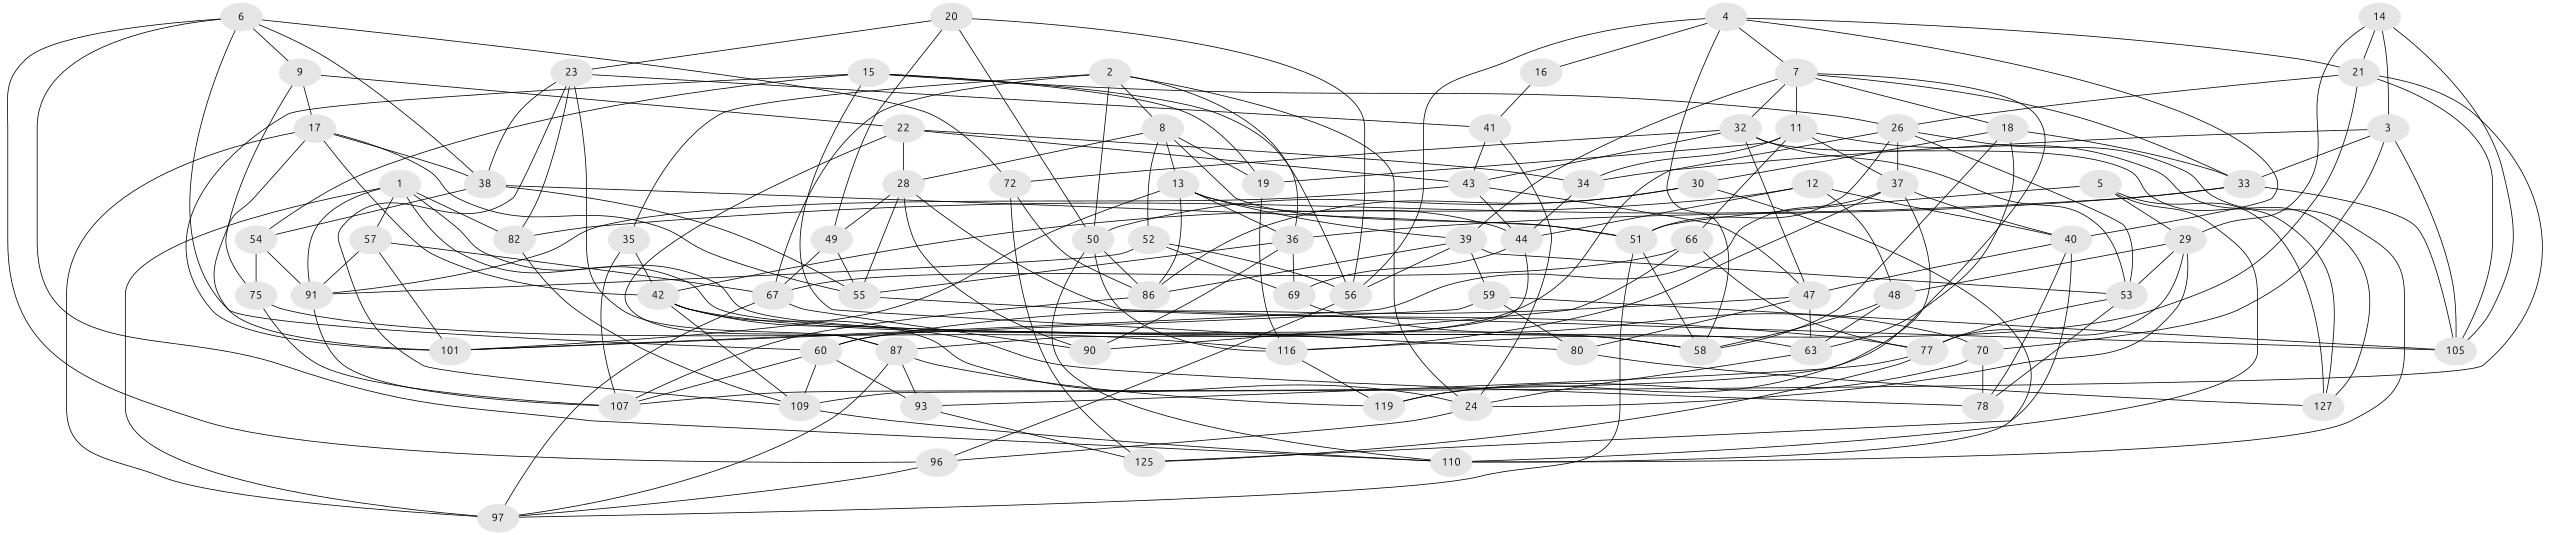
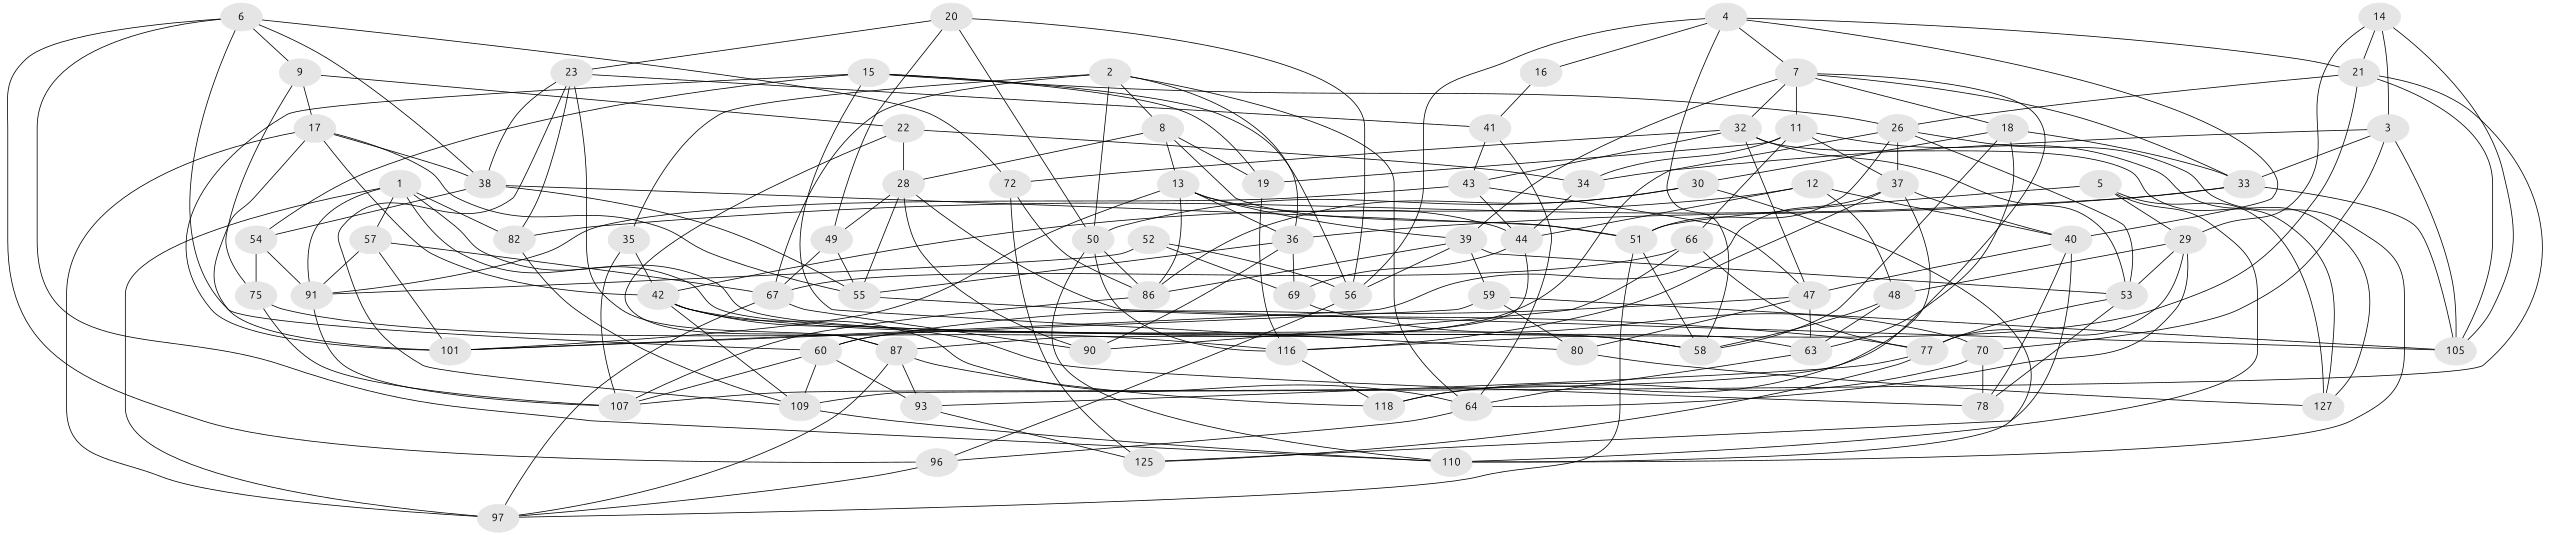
  graph {
    fontname=Ubuntu
    node [color=gray90 fontname=Ubuntu style=filled]
    edge [fontname=Ubuntu]
    1 [super="+10"]
    57
    58 [super="+99"]
    63 [super="+119"]
    82
    91 [super="+108"]
    97 [super="+102"]
    67 [super="+126"]
    101 [super="+113"]
-   64 [super="+111" label=24]
+   64 [super="+111"]
    109 [super="+130"]
    107 [super="+124"]
    2 [super="+45"]
    8 [super="+76"]
    35
    36 [super="+61"]
    50 [super="+104"]
    51 [super="+71"]
    13 [super="+95"]
    19
    28 [super="+122"]
    52
    42 [super="+89"]
    55 [super="+83"]
    90
    69
    110 [super="+112"]
    86 [super="+117"]
    116 [super="+129"]
    96
    33 [super="+120"]
    105 [super="+121"]
    3
    34
    70
    44 [super="+74"]
-   118 [label=119]
+   118
    78
    4 [super="+79"]
    7 [super="+27"]
    16
    21 [super="+114"]
    40 [super="+81"]
    56 [super="+85"]
    11 [super="+103"]
    32 [super="+84"]
    39 [super="+68"]
    18 [super="+98"]
    41
    26 [super="+62"]
    47 [super="+100"]
    125
    29 [super="+94"]
    48
    53 [super="+88"]
    77 [super="+128"]
    5
    127
    6 [super="+46"]
    9
    38 [super="+115"]
    60 [super="+65"]
    72
    17 [super="+31"]
    22 [super="+24"]
    75
    54
    93
    37 [super="+106"]
    66
    43 [super="+73"]
    59
    49
    87 [super="+92"]
    12
    14
    15 [super="+25"]
    80
    30
    23 [super="+123"]
    20
    1 -- 57
    1 -- 58
    1 -- 63
    1 -- 82
    1 -- 91
    1 -- 97
    57 -- 91
    57 -- 67
    57 -- 101
    63 -- 64
    82 -- 109
    91 -- 107
    67 -- 97
    67 -- 90
    64 -- 96
    109 -- 110
    2 -- 67
    2 -- 64
    2 -- 8
    2 -- 35
    2 -- 36
    2 -- 50
    8 -- 51
    8 -- 13
    8 -- 19
    8 -- 28
-   8 -- 52
    35 -- 107
    35 -- 42
    36 -- 55
    36 -- 90
    36 -- 69
    50 -- 110
    50 -- 86
    50 -- 116
    51 -- 58
    51 -- 97
    13 -- 101
    13 -- 36
    13 -- 86
    13 -- 44
    13 -- 39
    19 -- 116
    28 -- 55
    28 -- 90
    28 -- 105
    28 -- 49
    52 -- 91
    52 -- 69
    52 -- 56
    42 -- 58
    42 -- 64
    42 -- 109
    42 -- 78
    55 -- 77
    69 -- 70
    86 -- 107
    116 -- 118
    96 -- 97
    33 -- 82
    33 -- 36
    33 -- 105
    3 -- 33
    3 -- 105
    3 -- 34
    3 -- 70
    34 -- 44
    70 -- 118
    70 -- 78
    44 -- 69
    44 -- 87
    4 -- 58
    4 -- 7
    4 -- 16
    4 -- 21
    4 -- 40
    4 -- 56
    7 -- 107
    7 -- 33
    7 -- 11
    7 -- 32
    7 -- 39
    7 -- 18
    16 -- 41
    21 -- 109
    21 -- 116
    21 -- 105
    21 -- 26
    40 -- 78
    40 -- 47
    40 -- 125
    56 -- 96
    11 -- 19
    11 -- 34
    11 -- 127
    11 -- 37
    11 -- 66
    32 -- 47
    32 -- 53
    32 -- 127
    32 -- 72
    32 -- 43
    39 -- 86
    39 -- 56
    39 -- 53
    39 -- 59
    18 -- 58
    18 -- 63 [weight=2]
    18 -- 33
    18 -- 30
    41 -- 64
    41 -- 43
    26 -- 51
    26 -- 110
    26 -- 53
    26 -- 60
    26 -- 37
    47 -- 63
    47 -- 60
    47 -- 80
    29 -- 64
    29 -- 48
    29 -- 53
    29 -- 77
    48 -- 58
    48 -- 63
    53 -- 78
    53 -- 77
    77 -- 125
    77 -- 93
    5 -- 51
    5 -- 110
    5 -- 29
    5 -- 127
    6 -- 110
    6 -- 96
    6 -- 9
    6 -- 38
    6 -- 60
    6 -- 72
    9 -- 17
    9 -- 22
    9 -- 75
    38 -- 51
    38 -- 55
    38 -- 54
    60 -- 109
    60 -- 107
    60 -- 93
    72 -- 86
    72 -- 125
    17 -- 97
    17 -- 101
    17 -- 42
    17 -- 55
    17 -- 38
    22 -- 28
    22 -- 34
-   22 -- 43
    22 -- 87
    75 -- 107
    75 -- 116
    54 -- 91
    54 -- 75
    93 -- 125
    37 -- 101
    37 -- 116
    37 -- 118
    37 -- 40
    66 -- 67
    66 -- 90
    66 -- 77
    43 -- 91
    43 -- 44
    43 -- 47
    59 -- 101
    59 -- 105
    59 -- 80
    49 -- 67
    49 -- 55
    87 -- 97
    87 -- 118
    87 -- 93
    12 -- 42
    12 -- 44
    12 -- 40
    12 -- 48
    14 -- 105
    14 -- 3
    14 -- 21
    14 -- 29
    15 -- 101
    15 -- 19
    15 -- 56
    15 -- 26
    15 -- 54
    15 -- 80
    80 -- 127
    30 -- 50
    30 -- 110
    30 -- 86
    23 -- 82
    23 -- 109
    23 -- 41
    23 -- 38
    23 -- 87
    20 -- 50
    20 -- 56
    20 -- 49
    20 -- 23
  }
